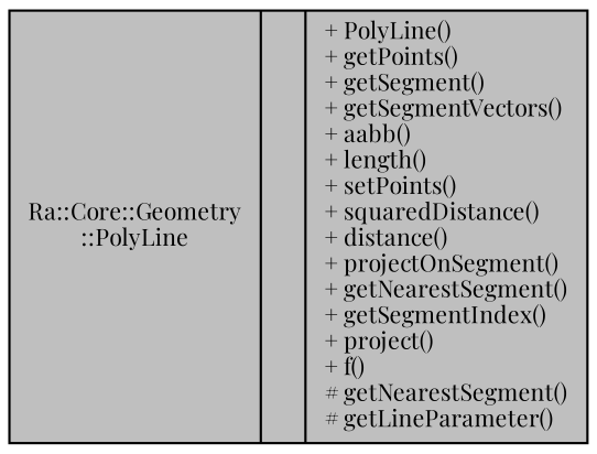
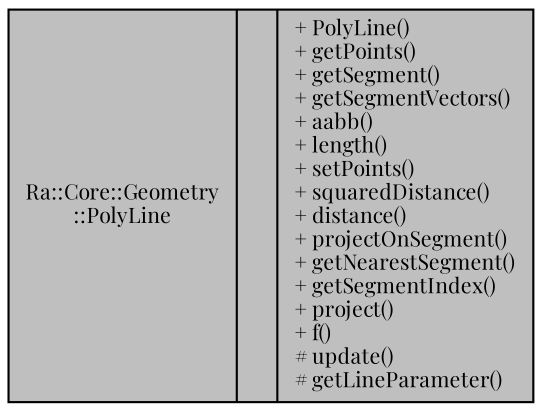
  digraph {
    rankdir=LR
    fontname="Playfair Display"
-   n1 [color=black fillcolor=grey75 fontcolor=black fontname="Playfair Display" fontsize=10 height=0.2 label="{Ra::Core::Geometry\l::PolyLine\n||+ PolyLine()\l+ getPoints()\l+ getSegment()\l+ getSegmentVectors()\l+ aabb()\l+ length()\l+ setPoints()\l+ squaredDistance()\l+ distance()\l+ projectOnSegment()\l+ getNearestSegment()\l+ getSegmentIndex()\l+ project()\l+ f()\l# getNearestSegment()\l# getLineParameter()\l}" shape=record style=filled width=0.4]
+   n1 [color=black fillcolor=grey75 fontcolor=black fontname="Playfair Display" fontsize=10 height=0.2 label="{Ra::Core::Geometry\l::PolyLine\n||+ PolyLine()\l+ getPoints()\l+ getSegment()\l+ getSegmentVectors()\l+ aabb()\l+ length()\l+ setPoints()\l+ squaredDistance()\l+ distance()\l+ projectOnSegment()\l+ getNearestSegment()\l+ getSegmentIndex()\l+ project()\l+ f()\l# update()\l# getLineParameter()\l}" shape=record style=filled width=0.4]
  }
